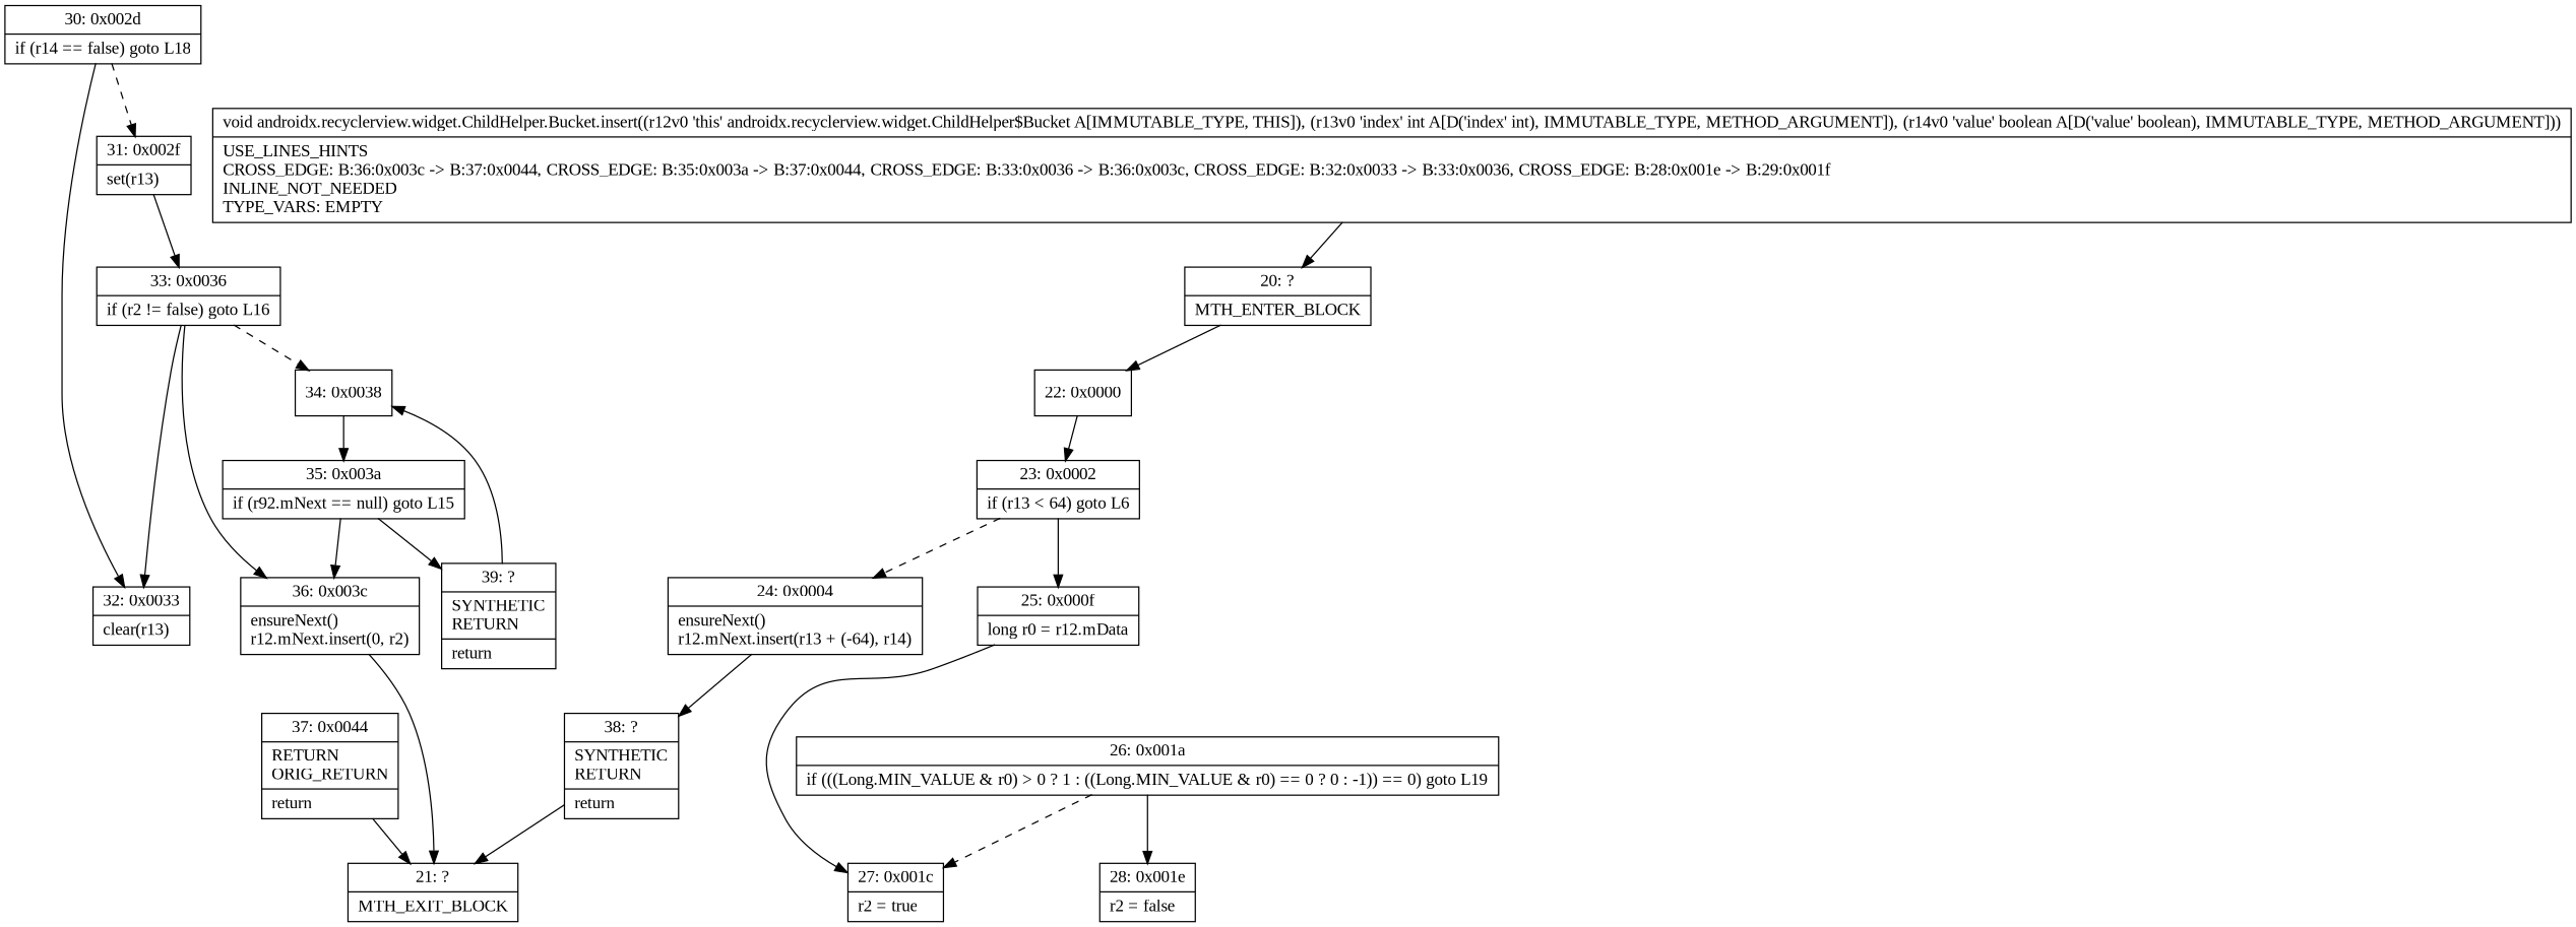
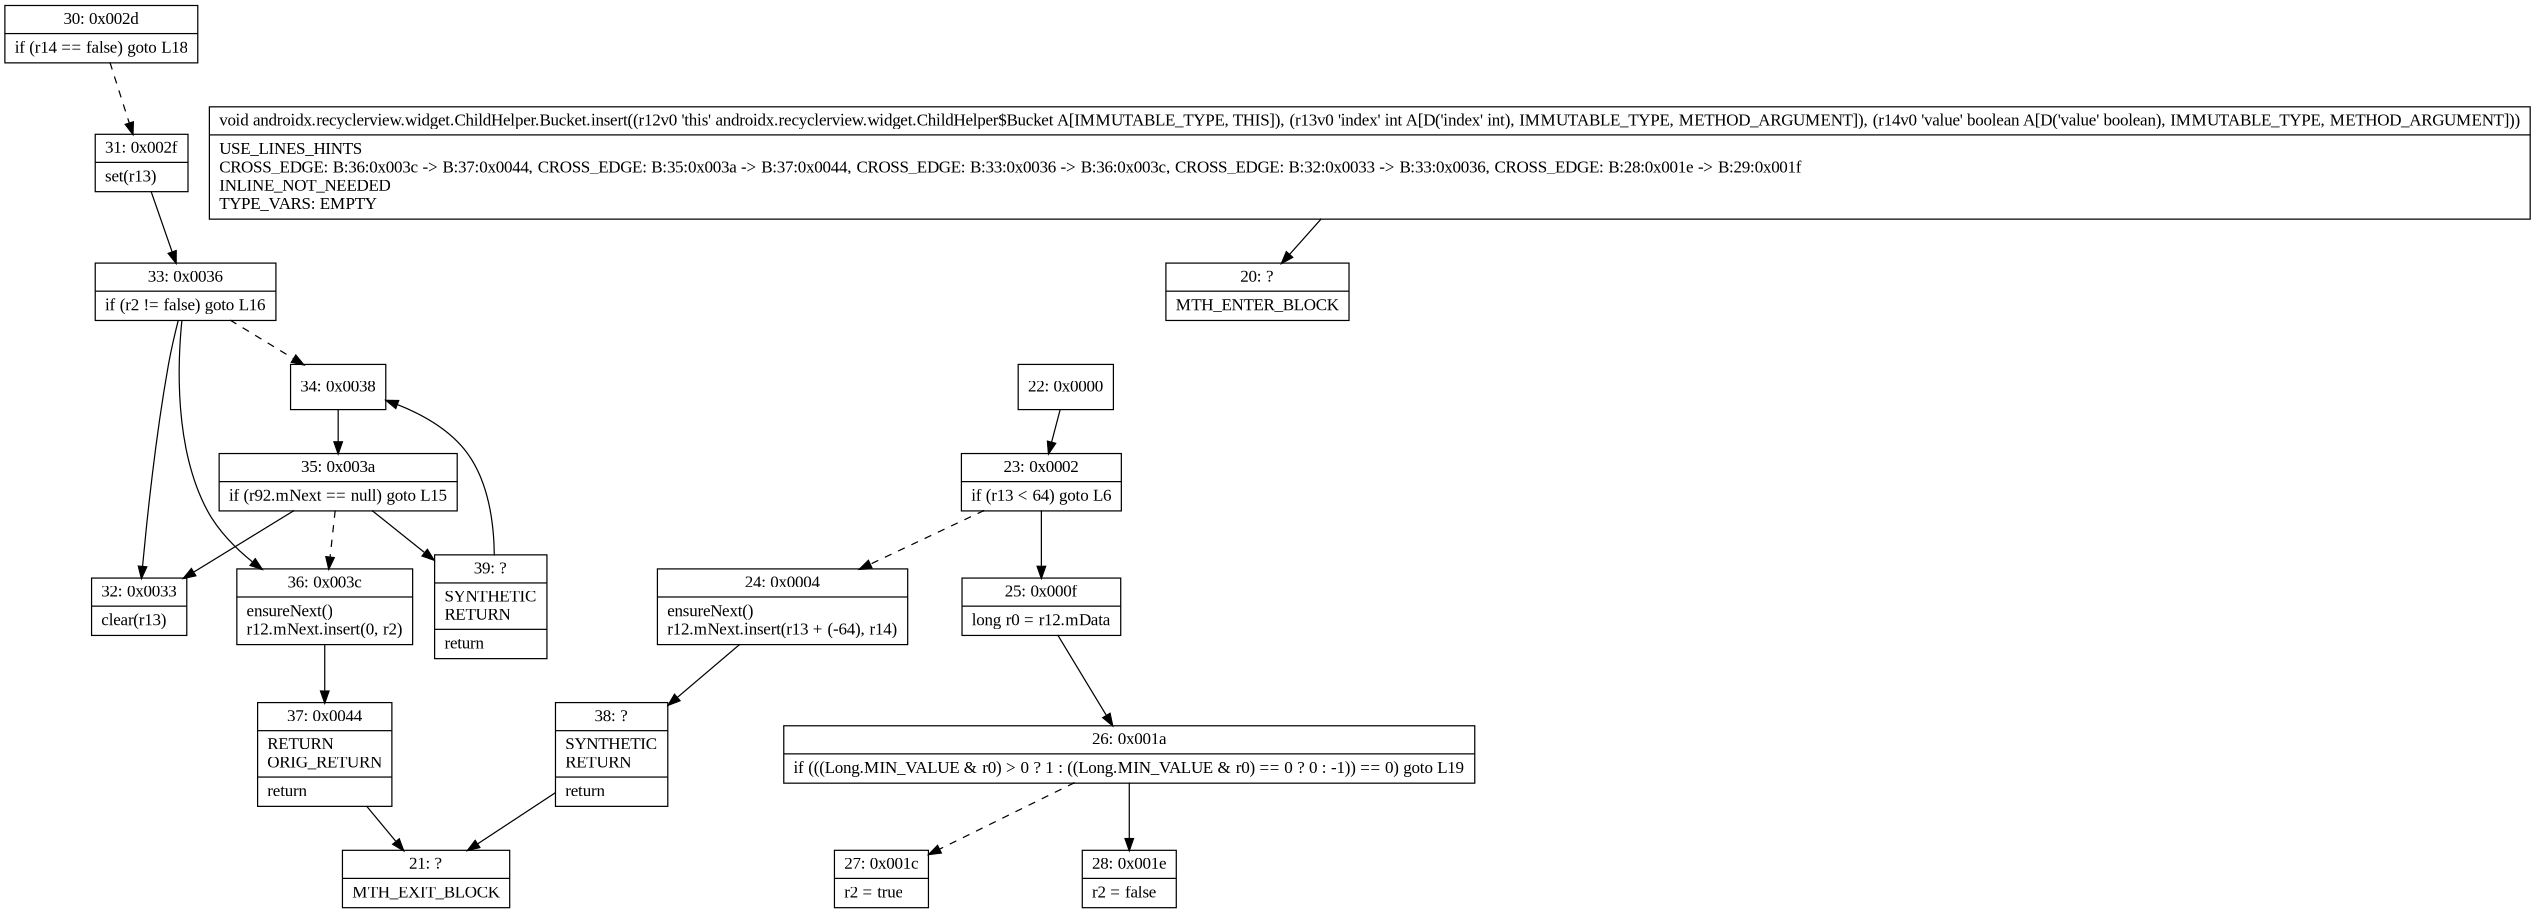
  digraph {
    fontname="Liberation Serif"
    node [fontname="Liberation Serif" shape=record]
    edge [fontname="Liberation Serif"]
    n1 [label="{20\:\ ?|MTH_ENTER_BLOCK\l}"]
    n2 [label="{22\:\ 0x0000}"]
    n3 [label="{23\:\ 0x0002|if (r13 \< 64) goto L6\l}"]
    n4 [label="{24\:\ 0x0004|ensureNext()\lr12.mNext.insert(r13 + (\-64), r14)\l}"]
    n5 [label="{25\:\ 0x000f|long r0 = r12.mData\l}"]
    n6 [label="{38\:\ ?|SYNTHETIC\lRETURN\l|return\l}"]
    n7 [label="{26\:\ 0x001a|if (((Long.MIN_VALUE & r0) \> 0 ? 1 : ((Long.MIN_VALUE & r0) == 0 ? 0 : \-1)) == 0) goto L19\l}"]
    n8 [label="{21\:\ ?|MTH_EXIT_BLOCK\l}"]
    n9 [label="{27\:\ 0x001c|r2 = true\l}"]
    n10 [label="{28\:\ 0x001e|r2 = false\l}"]
    n11 [label="{30\:\ 0x002d|if (r14 == false) goto L18\l}"]
    n12 [label="{31\:\ 0x002f|set(r13)\l}"]
    n13 [label="{32\:\ 0x0033|clear(r13)\l}"]
    n14 [label="{33\:\ 0x0036|if (r2 != false) goto L16\l}"]
    n15 [label="{34\:\ 0x0038}"]
    n16 [label="{36\:\ 0x003c|ensureNext()\lr12.mNext.insert(0, r2)\l}"]
    n17 [label="{35\:\ 0x003a|if (r92.mNext == null) goto L15\l}"]
    n18 [label="{37\:\ 0x0044|RETURN\lORIG_RETURN\l|return\l}"]
    n19 [label="{39\:\ ?|SYNTHETIC\lRETURN\l|return\l}"]
    n20 [label="{void androidx.recyclerview.widget.ChildHelper.Bucket.insert((r12v0 'this' androidx.recyclerview.widget.ChildHelper$Bucket A[IMMUTABLE_TYPE, THIS]), (r13v0 'index' int A[D('index' int), IMMUTABLE_TYPE, METHOD_ARGUMENT]), (r14v0 'value' boolean A[D('value' boolean), IMMUTABLE_TYPE, METHOD_ARGUMENT]))  | USE_LINES_HINTS\lCROSS_EDGE: B:36:0x003c \-\> B:37:0x0044, CROSS_EDGE: B:35:0x003a \-\> B:37:0x0044, CROSS_EDGE: B:33:0x0036 \-\> B:36:0x003c, CROSS_EDGE: B:32:0x0033 \-\> B:33:0x0036, CROSS_EDGE: B:28:0x001e \-\> B:29:0x001f\lINLINE_NOT_NEEDED\lTYPE_VARS: EMPTY\l}"]
-   n1 -> n2
    n2 -> n3
    n3 -> n4 [style=dashed]
    n3 -> n5
    n4 -> n6
-   n5 -> n9
+   n5 -> n7
    n6 -> n8
    n7 -> n9 [style=dashed]
    n7 -> n10
    n11 -> n12 [style=dashed]
-   n11 -> n13
+   n17 -> n13
    n12 -> n14
    n14 -> n13
    n14 -> n15 [style=dashed]
    n14 -> n16
    n15 -> n17
-   n16 -> n8
-   n17 -> n16 [style=solid]
+   n16 -> n18
+   n17 -> n16 [style=dashed]
    n17 -> n19
    n18 -> n8
    n19 -> n15
    n20 -> n1
  }
